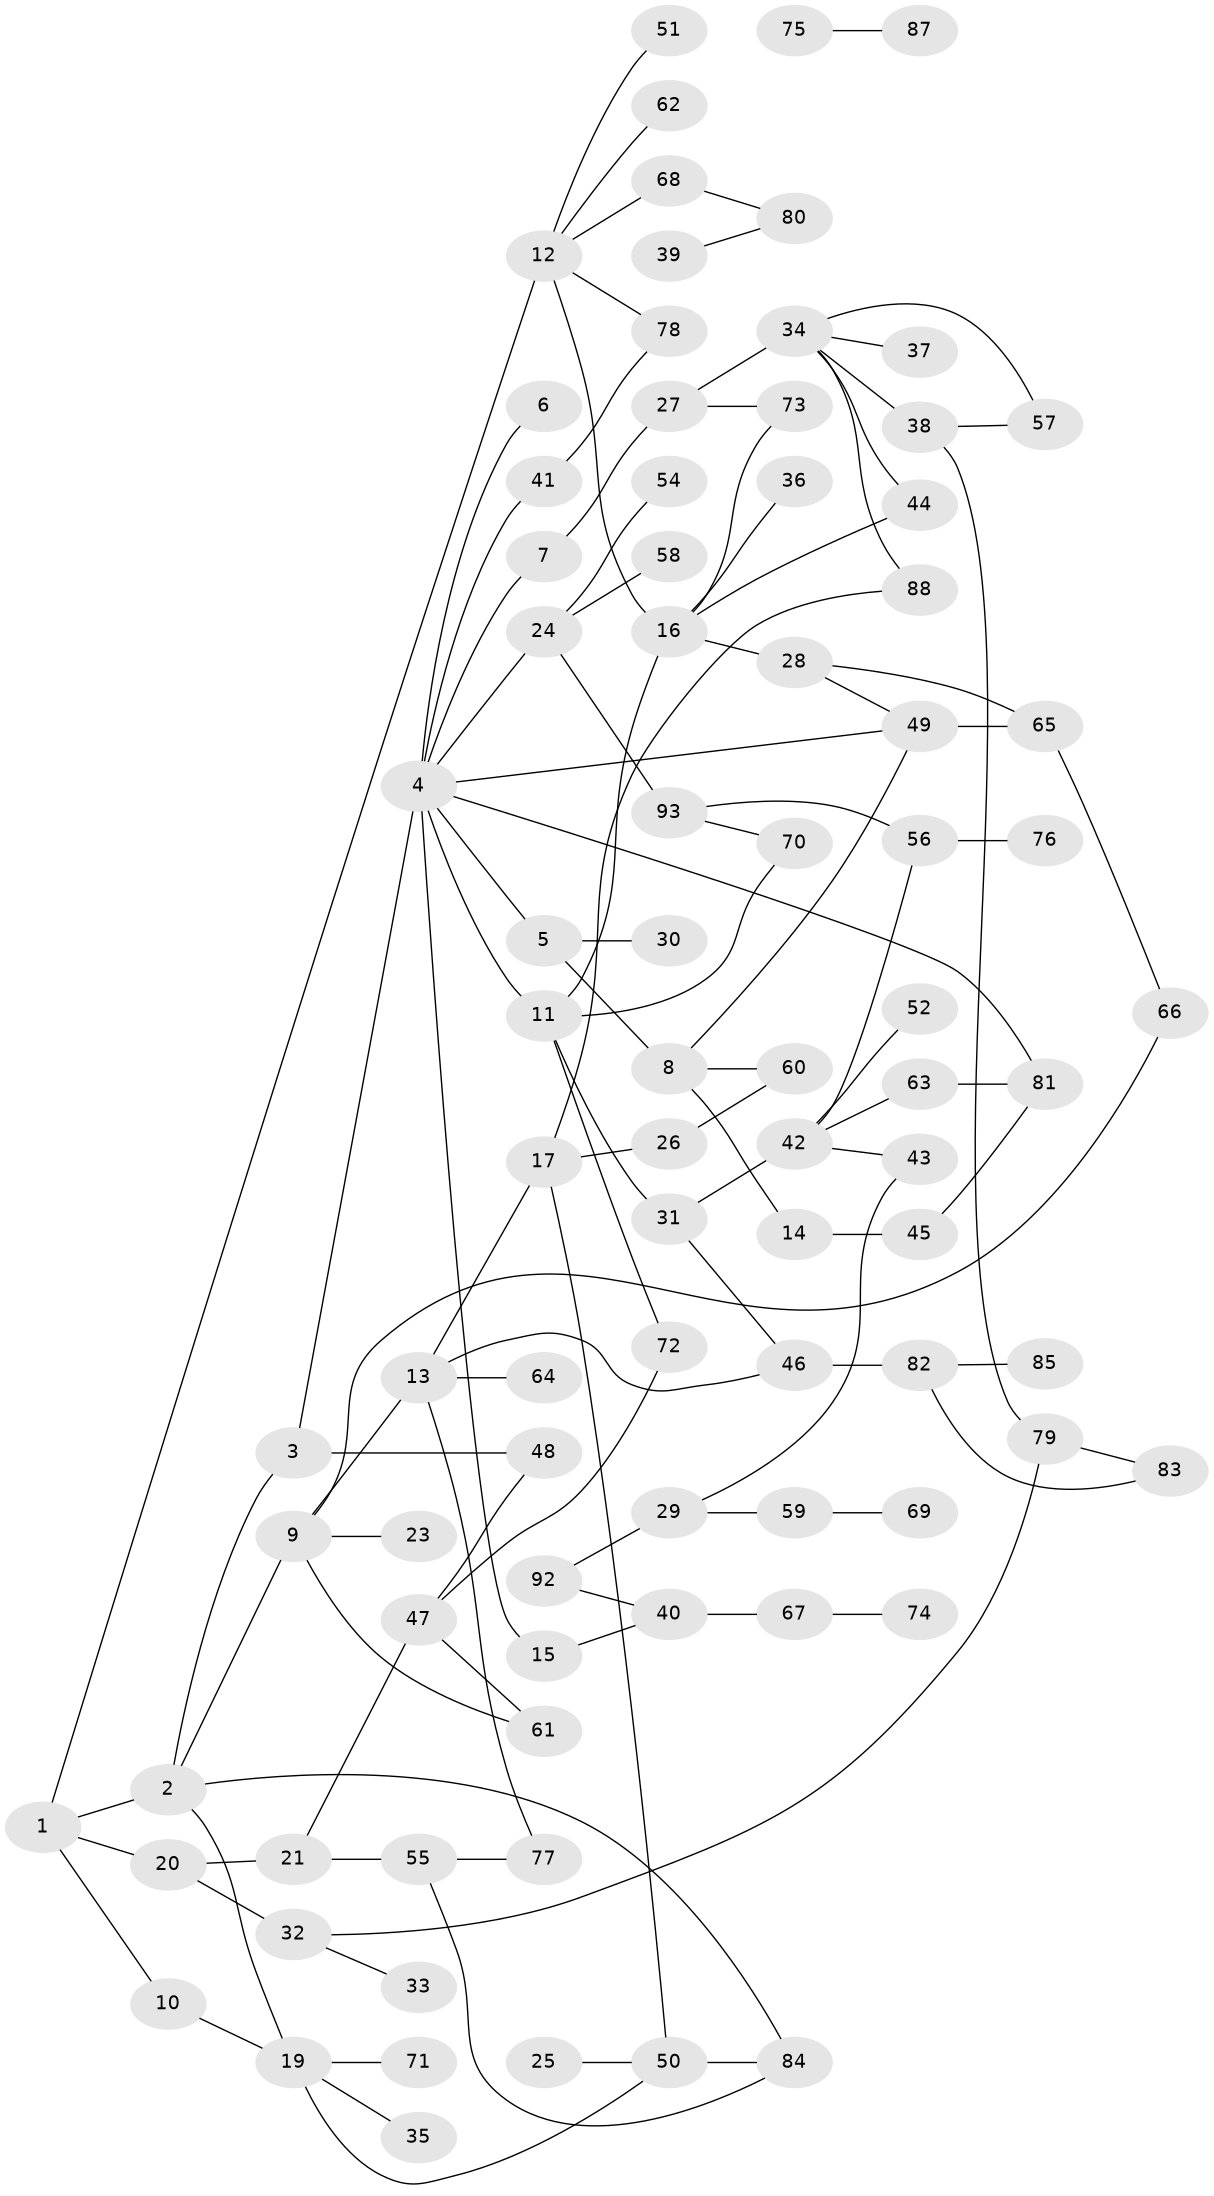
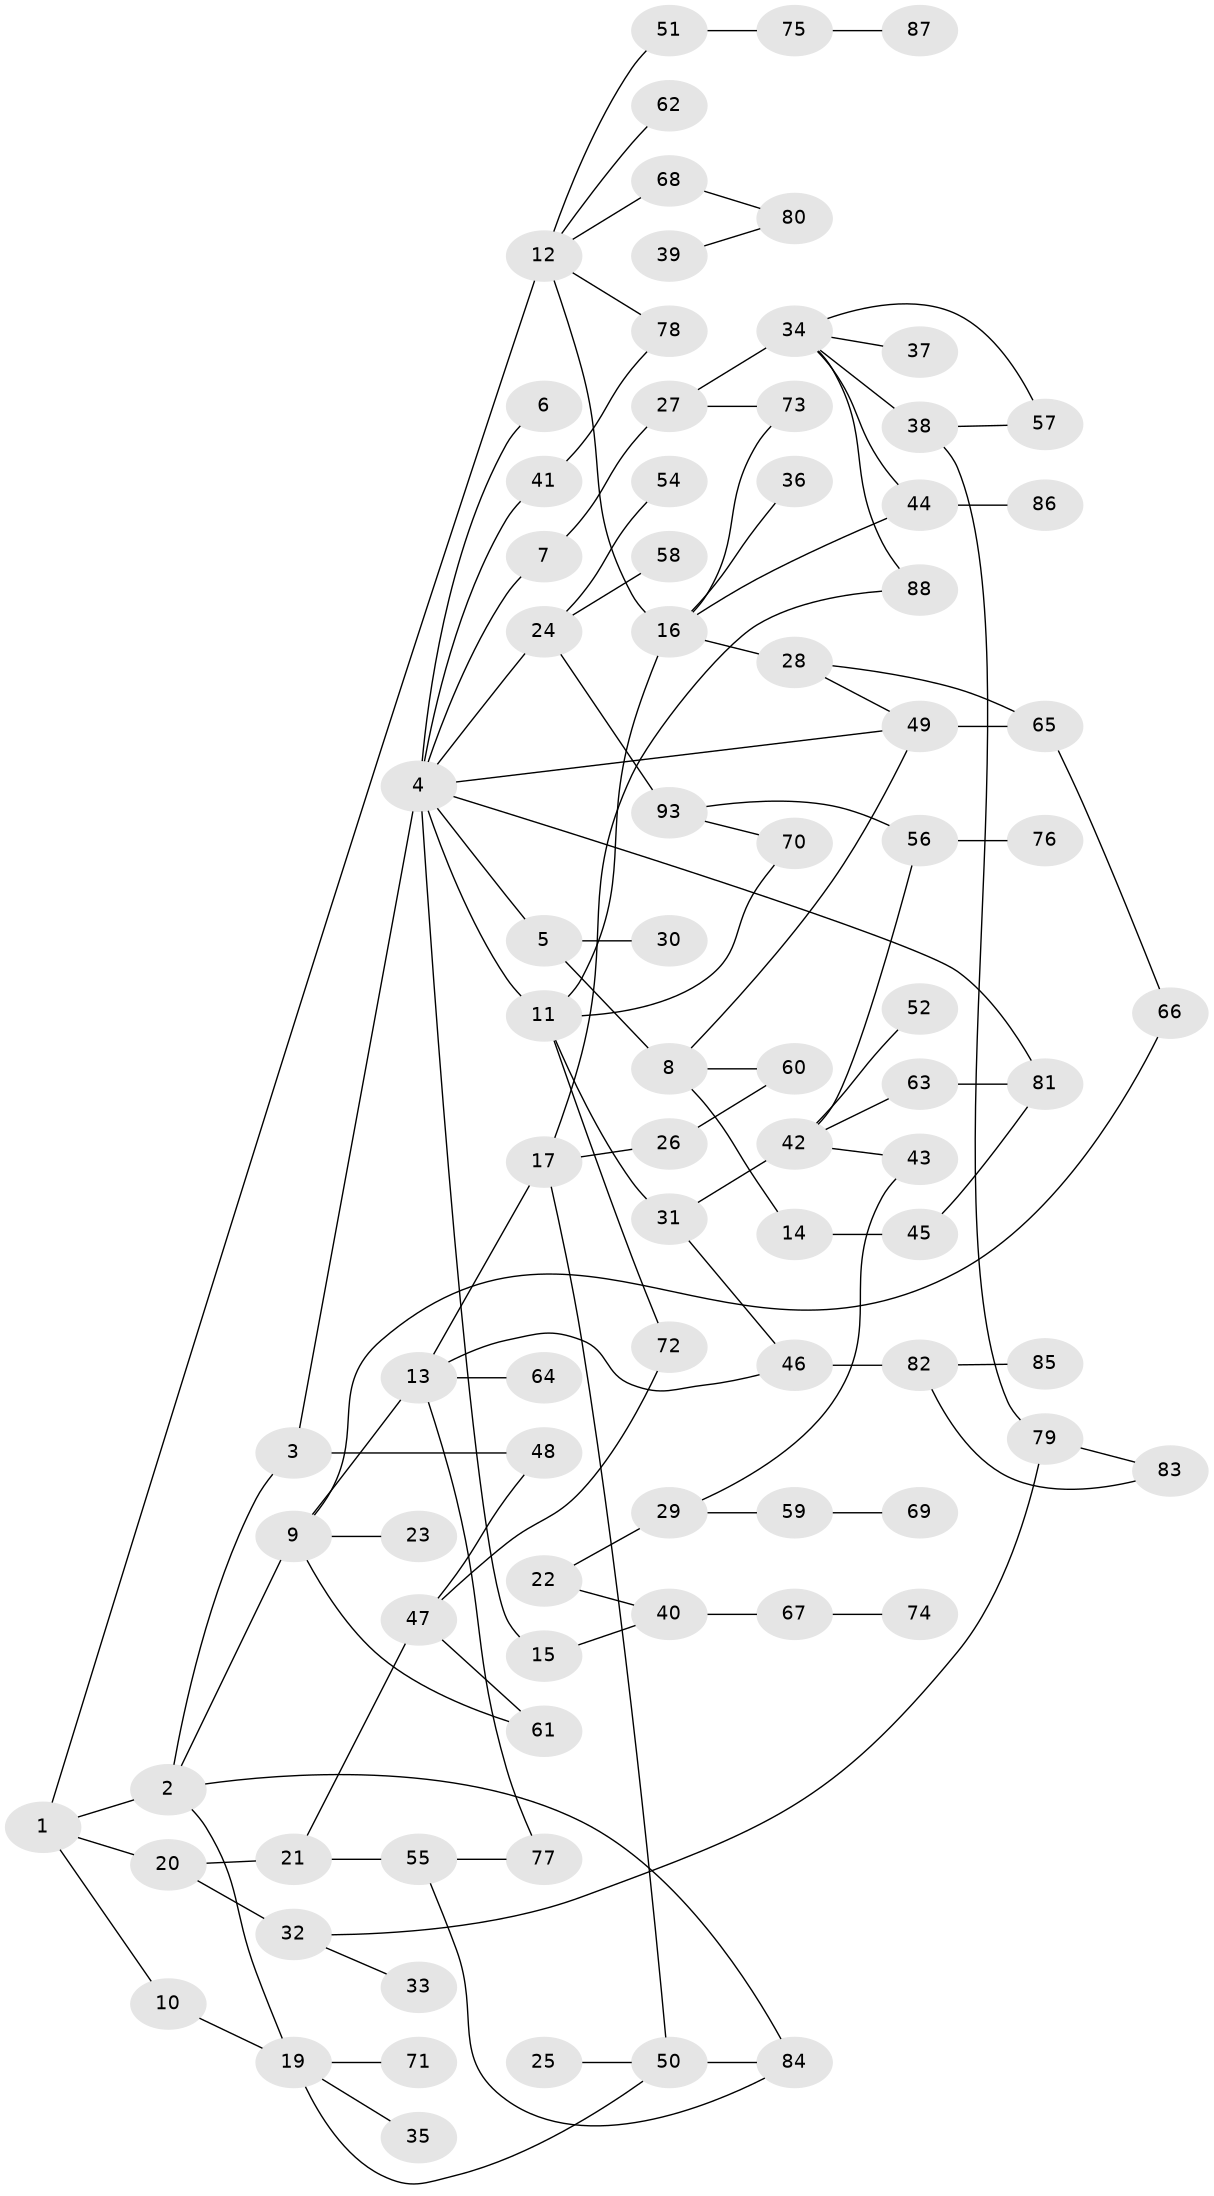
  graph {
    fontname="DejaVu Sans"
    rankdir=LR
    node [color=gray90 fontname="DejaVu Sans" style=filled]
    edge [fontname="DejaVu Sans"]
    1
    2
    10
    12
    20
    3
    9
    19
    84
    16
    51
    62
    68
    78
    21
    32
    4
    48
    13
    23
    61
    66
    50
    35
    71
    5
    6
    7
    11
    15
    24
    41
    49
    81
    8
    30
    27
    31
    70
    72
    40
    n42 [label=93]
    54
    58
    65
    14
    60
    39
    80
    73
    34
    45
    17
    46
    64
    77
    28
    36
    44
    42
    75
    26
    88
    82
    67
-   22 [label=92]
+   86
+   22
    29
    25
    47
    55
    33
    79
    43
    59
    56
    83
    85
    37
    38
    57
    69
    52
    63
    74
    76
    87
    1 -- 2
    1 -- 10
    1 -- 12
    1 -- 20
    2 -- 3
    2 -- 9
    2 -- 19
    2 -- 84
    10 -- 19
    12 -- 16
    12 -- 51
    12 -- 62
    12 -- 68
    12 -- 78
    20 -- 21
    20 -- 32
    3 -- 4
    3 -- 48
    9 -- 13
    9 -- 23
    9 -- 61
    9 -- 66
    19 -- 50
    19 -- 35
    19 -- 71
    16 -- 73
    16 -- 28
    16 -- 36
    16 -- 44
+   51 -- 75
    68 -- 80
    21 -- 47
    21 -- 55
    32 -- 33
    32 -- 79
    4 -- 5
    4 -- 6
    4 -- 7
    4 -- 11
    4 -- 15
    4 -- 24
    4 -- 41
    4 -- 49
    4 -- 81
    13 -- 17
    13 -- 46
    13 -- 64
    13 -- 77
    50 -- 84
    5 -- 8
    5 -- 30
    7 -- 27
    11 -- 16
    11 -- 31
    11 -- 70
    11 -- 72
    15 -- 40
    24 -- n42
    24 -- 54
    24 -- 58
    41 -- 78
    49 -- 65
    8 -- 49
    8 -- 14
    8 -- 60
    27 -- 73
    27 -- 34
    31 -- 46
    31 -- 42
    40 -- 67
    n42 -- 70
    n42 -- 56
    65 -- 66
    14 -- 45
    39 -- 80
    34 -- 44
    34 -- 88
    34 -- 37
    34 -- 38
    34 -- 57
    45 -- 81
    17 -- 50
    17 -- 26
    17 -- 88
    46 -- 82
    28 -- 49
    28 -- 65
+   44 -- 86
    42 -- 43
    42 -- 56
    42 -- 52
    42 -- 63
    75 -- 87
    26 -- 60
    82 -- 83
    82 -- 85
    67 -- 74
    22 -- 40
    22 -- 29
    29 -- 43
    29 -- 59
    25 -- 50
    47 -- 48
    47 -- 61
    47 -- 72
    55 -- 84
    55 -- 77
    79 -- 83
    59 -- 69
    56 -- 76
    38 -- 79
    38 -- 57
    63 -- 81
  }
